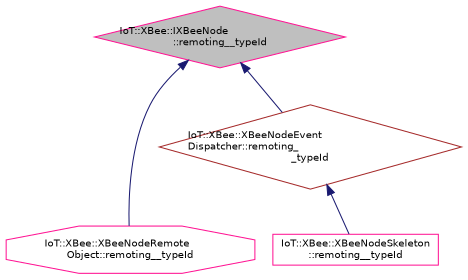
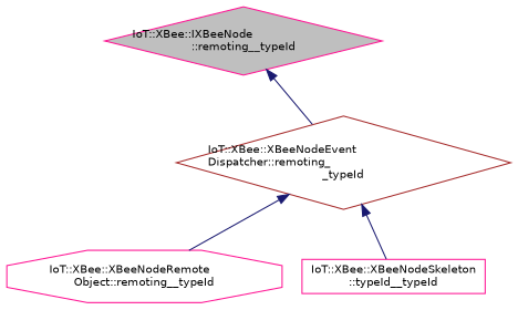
  digraph {
    rankdir=TB
    node [color=deeppink fillcolor=white fontname=Helvetica fontsize=10 shape=diamond style=filled]
    edge [color=midnightblue dir=back fontname=Helvetica fontsize=10 labelfontname=Helvetica labelfontsize=10 style=solid]
    n1 [fillcolor=grey75 fontcolor=black height=0.2 label="IoT::XBee::IXBeeNode\l::remoting__typeId" width=0.4]
    n2 [height=0.2 label="IoT::XBee::XBeeNodeRemote\lObject::remoting__typeId" shape=octagon width=0.4]
    n3 [color=brown height=0.2 label="IoT::XBee::XBeeNodeEvent\lDispatcher::remoting_\l_typeId" width=0.4]
-   n4 [height=0.2 label="IoT::XBee::XBeeNodeSkeleton\l::remoting__typeId" shape=box width=0.4]
-   n1 -> n2
+   n4 [height=0.2 label="IoT::XBee::XBeeNodeSkeleton\l::typeId__typeId" shape=box width=0.4]
+   n3 -> n2
    n1 -> n3
    n3 -> n4
  }
